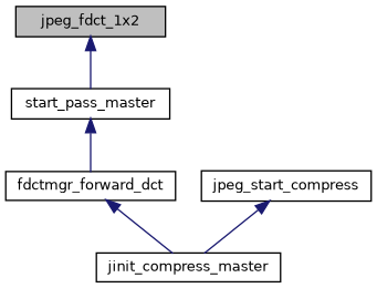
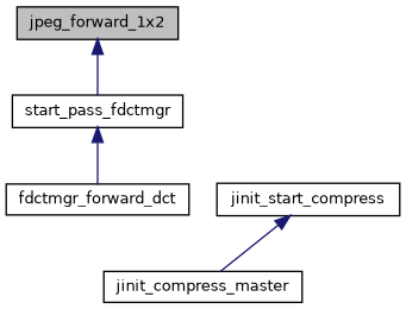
  digraph {
    rankdir=TB
    node [color=black fontname=Helvetica fontsize=10 shape=record]
    edge [color=midnightblue dir=back fontname=Helvetica fontsize=10 labelfontname=Helvetica labelfontsize=10 style=solid]
-   n1 [fillcolor=grey75 fontcolor=black height=0.2 label=jpeg_fdct_1x2 style=filled width=0.4]
-   n2 [height=0.2 label=start_pass_master width=0.4]
+   n1 [fillcolor=grey75 fontcolor=black height=0.2 label=jpeg_forward_1x2 style=filled width=0.4]
+   n2 [height=0.2 label=start_pass_fdctmgr width=0.4]
    n3 [height=0.2 label=fdctmgr_forward_dct width=0.4]
    n4 [height=0.2 label=jinit_compress_master width=0.4]
-   n5 [height=0.2 label=jpeg_start_compress width=0.4]
+   n5 [height=0.2 label=jinit_start_compress width=0.4]
    n1 -> n2
    n2 -> n3
-   n3 -> n4
    n5 -> n4
  }
